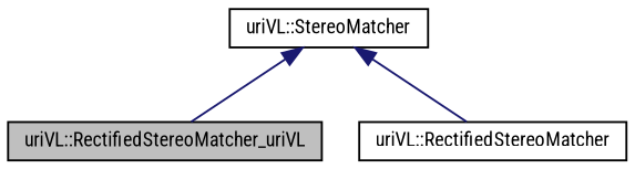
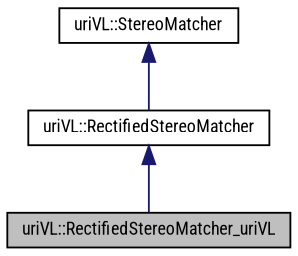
  digraph {
    fontname="Roboto Condensed"
    node [color=black fillcolor=white fontname="Roboto Condensed" fontsize=10 shape=record style=filled]
    edge [color=midnightblue dir=back fontname="Roboto Condensed" fontsize=10 labelfontname=Helvetica labelfontsize=10 style=solid]
    n1 [fillcolor=grey75 fontcolor=black height=0.2 label="uriVL::RectifiedStereoMatcher_uriVL" width=0.4]
    n2 [height=0.2 label="uriVL::RectifiedStereoMatcher" width=0.4]
    n3 [height=0.2 label="uriVL::StereoMatcher" width=0.4]
-   n3 -> n1
+   n2 -> n1
    n3 -> n2
  }
